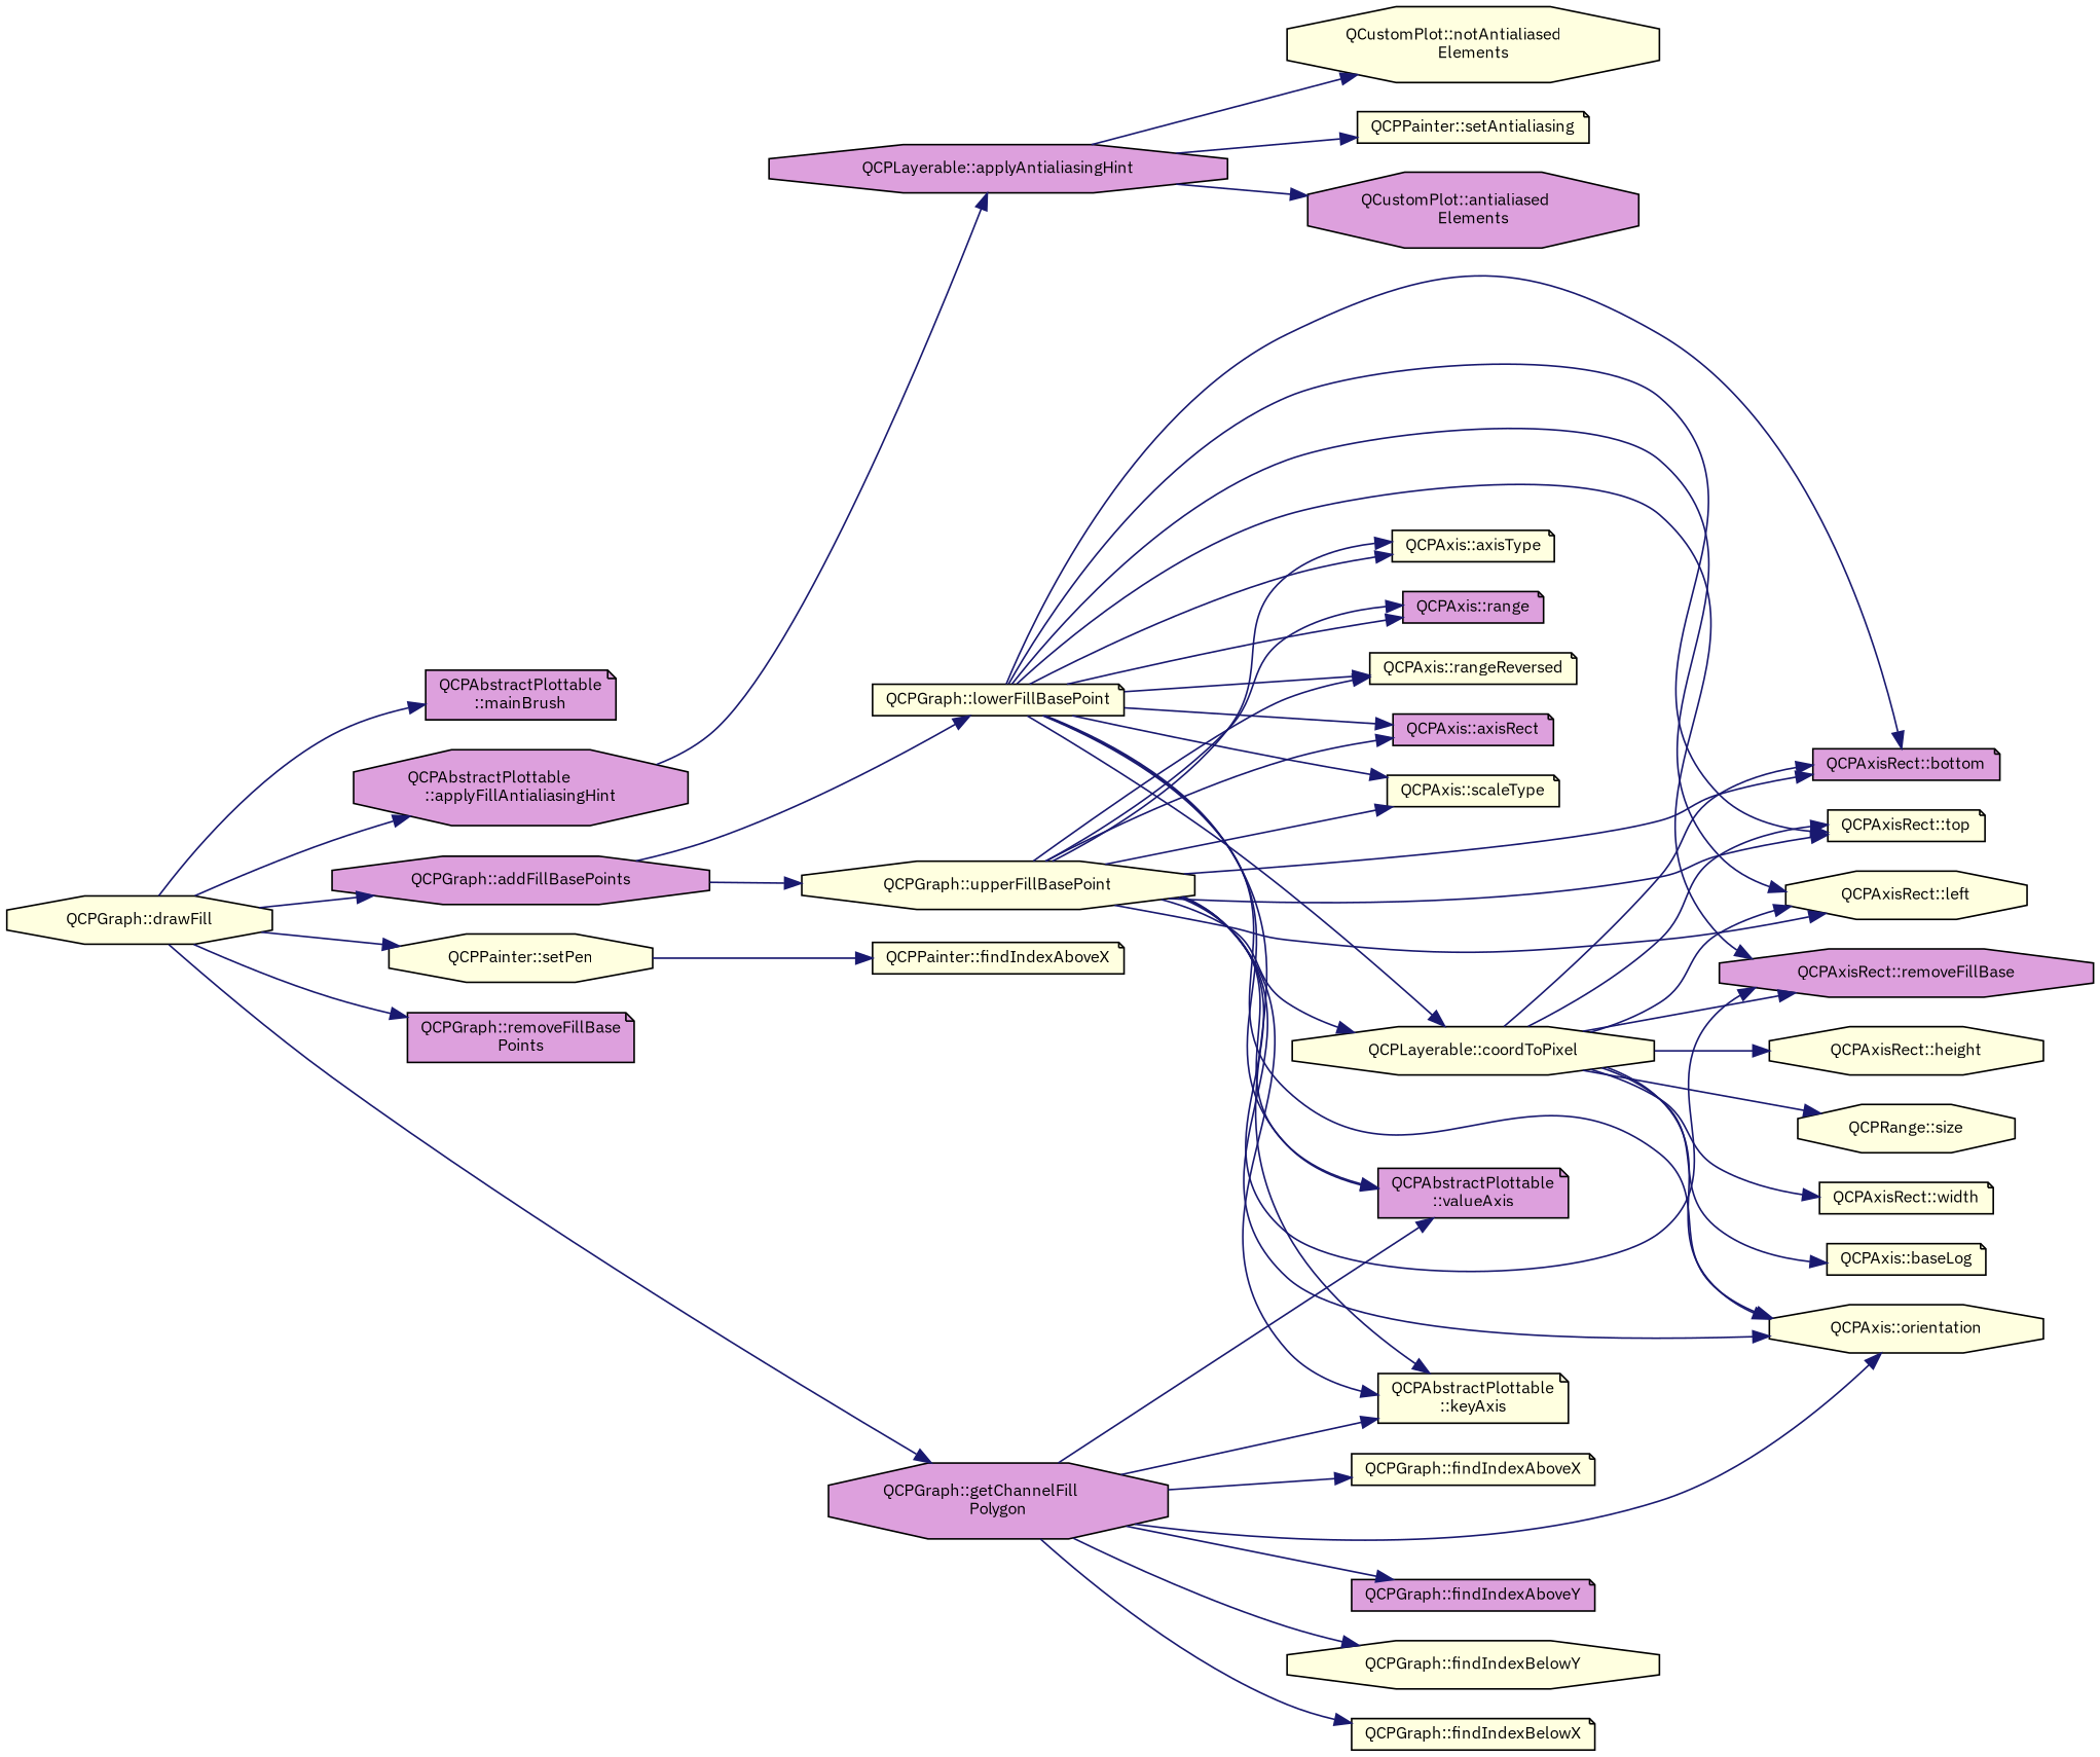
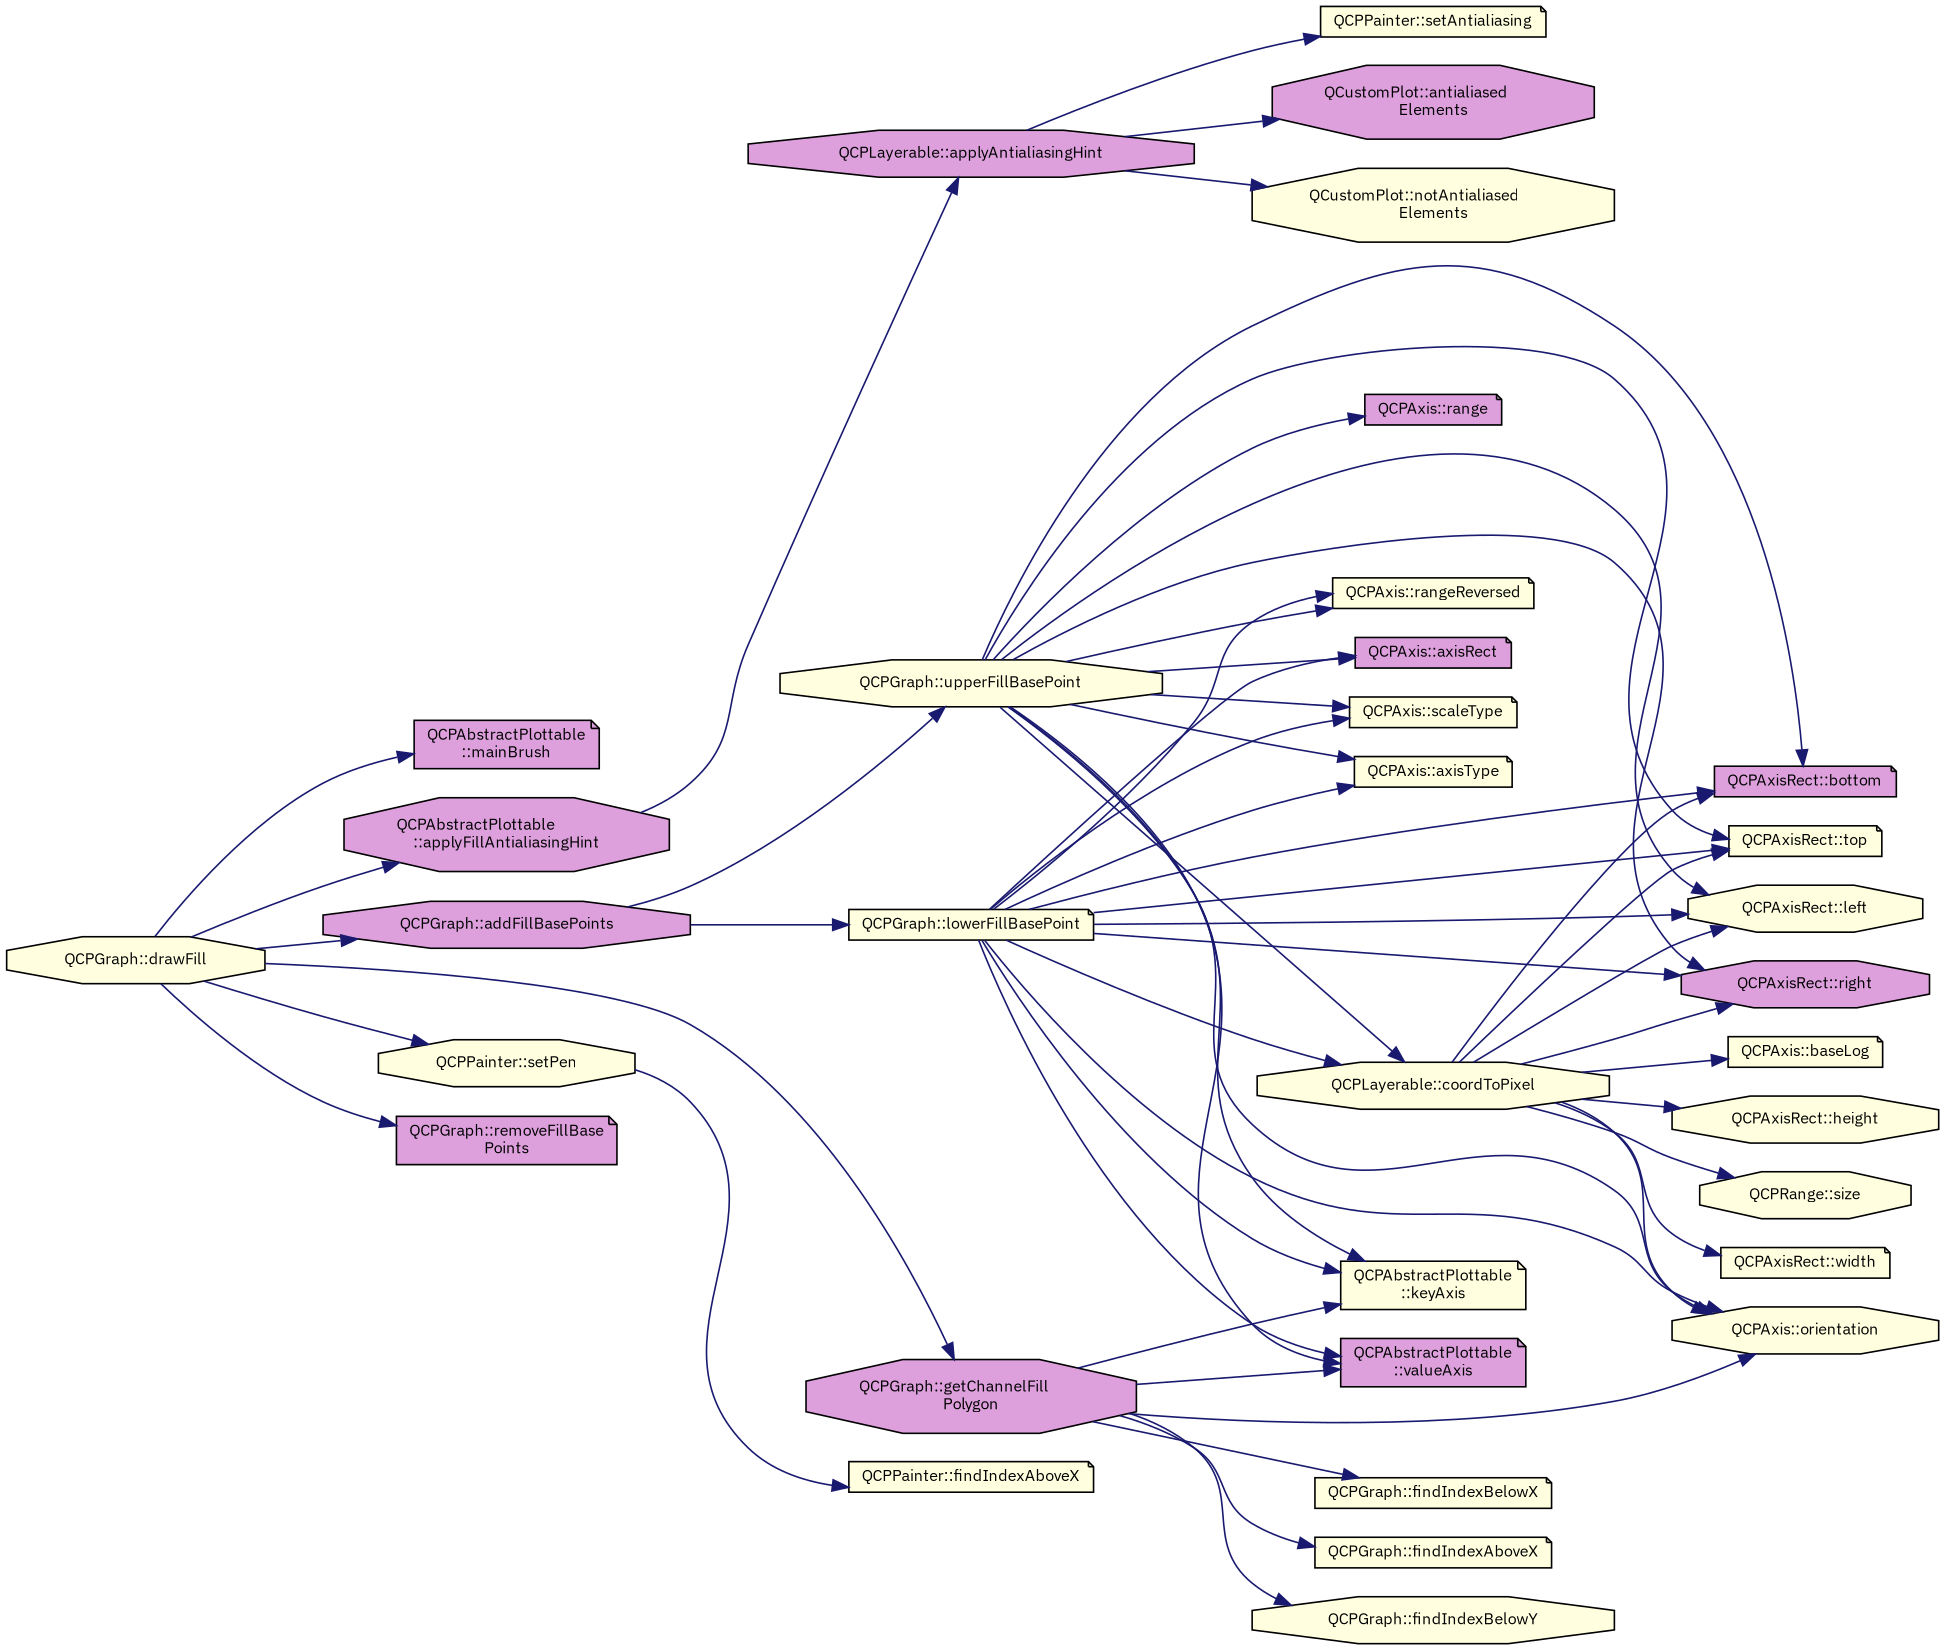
  digraph {
    fontname="IBM Plex Sans"
    rankdir=LR
    node [color=black fillcolor=lightyellow fontname="IBM Plex Sans" fontsize=10 shape=note style=filled]
    edge [color=midnightblue fontname="IBM Plex Sans" fontsize=10 labelfontname=Helvetica labelfontsize=10 style=solid]
    n1 [fontcolor=black height=0.2 label="QCPGraph::drawFill" shape=octagon width=0.4]
    n2 [fillcolor=plum height=0.2 label="QCPAbstractPlottable\l::mainBrush" width=0.4]
    n3 [fillcolor=plum height=0.2 label="QCPAbstractPlottable\l::applyFillAntialiasingHint" shape=octagon width=0.4]
    n4 [fillcolor=plum height=0.2 label="QCPGraph::addFillBasePoints" shape=octagon width=0.4]
    n5 [height=0.2 label="QCPPainter::setPen" shape=octagon width=0.4]
    n6 [fillcolor=plum height=0.2 label="QCPGraph::removeFillBase\lPoints" width=0.4]
    n7 [fillcolor=plum height=0.2 label="QCPGraph::getChannelFill\lPolygon" shape=octagon width=0.4]
    n8 [fillcolor=plum height=0.2 label="QCPLayerable::applyAntialiasingHint" shape=octagon width=0.4]
    n9 [height=0.2 label="QCPGraph::upperFillBasePoint" shape=octagon width=0.4]
    n10 [height=0.2 label="QCPGraph::lowerFillBasePoint" width=0.4]
    n11 [height=0.2 label="QCPPainter::findIndexAboveX" width=0.4]
    n12 [height=0.2 label="QCPAbstractPlottable\l::keyAxis" width=0.4]
    n13 [fillcolor=plum height=0.2 label="QCPAbstractPlottable\l::valueAxis" width=0.4]
    n14 [height=0.2 label="QCPAxis::orientation" shape=octagon width=0.4]
    n15 [height=0.2 label="QCPGraph::findIndexBelowX" width=0.4]
    n16 [height=0.2 label="QCPGraph::findIndexAboveX" width=0.4]
-   n17 [fillcolor=plum height=0.2 label="QCPGraph::findIndexAboveY" width=0.4]
    n18 [height=0.2 label="QCPGraph::findIndexBelowY" shape=octagon width=0.4]
    n19 [height=0.2 label="QCustomPlot::notAntialiased\lElements" shape=octagon width=0.4]
    n20 [height=0.2 label="QCPPainter::setAntialiasing" width=0.4]
    n21 [fillcolor=plum height=0.2 label="QCustomPlot::antialiased\lElements" shape=octagon width=0.4]
    n22 [height=0.2 label="QCPAxis::scaleType" width=0.4]
    n23 [height=0.2 label="QCPAxis::axisType" width=0.4]
    n24 [height=0.2 label="QCPLayerable::coordToPixel" shape=octagon width=0.4]
    n25 [height=0.2 label="QCPAxisRect::left" shape=octagon width=0.4]
-   n26 [fillcolor=plum height=0.2 label="QCPAxisRect::removeFillBase" shape=octagon width=0.4]
+   n26 [fillcolor=plum height=0.2 label="QCPAxisRect::right" shape=octagon width=0.4]
    n27 [fillcolor=plum height=0.2 label="QCPAxisRect::bottom" width=0.4]
    n28 [height=0.2 label="QCPAxisRect::top" width=0.4]
    n29 [fillcolor=plum height=0.2 label="QCPAxis::range" width=0.4]
    n30 [height=0.2 label="QCPAxis::rangeReversed" width=0.4]
    n31 [fillcolor=plum height=0.2 label="QCPAxis::axisRect" width=0.4]
    n32 [height=0.2 label="QCPRange::size" shape=octagon width=0.4]
    n33 [height=0.2 label="QCPAxisRect::width" width=0.4]
    n34 [height=0.2 label="QCPAxis::baseLog" width=0.4]
    n35 [height=0.2 label="QCPAxisRect::height" shape=octagon width=0.4]
    n1 -> n2
    n1 -> n3
    n1 -> n4
    n1 -> n5
    n1 -> n6
    n1 -> n7
    n3 -> n8
    n4 -> n9
    n4 -> n10
    n5 -> n11
    n7 -> n12
    n7 -> n13
    n7 -> n14
    n7 -> n15
    n7 -> n16
-   n7 -> n17
    n7 -> n18
    n8 -> n19
    n8 -> n20
    n8 -> n21
    n9 -> n12
    n9 -> n13
    n9 -> n14
    n9 -> n22
    n9 -> n23
    n9 -> n24
    n9 -> n25
    n9 -> n26
    n9 -> n27
    n9 -> n28
    n9 -> n29
    n9 -> n30
    n9 -> n31
    n10 -> n12
    n10 -> n13
    n10 -> n14
    n10 -> n22
    n10 -> n23
    n10 -> n24
    n10 -> n25
    n10 -> n26
    n10 -> n27
    n10 -> n28
-   n10 -> n29
    n10 -> n30
    n10 -> n31
    n24 -> n14
    n24 -> n25
    n24 -> n26
    n24 -> n27
    n24 -> n28
    n24 -> n32
    n24 -> n33
    n24 -> n34
    n24 -> n35
  }
